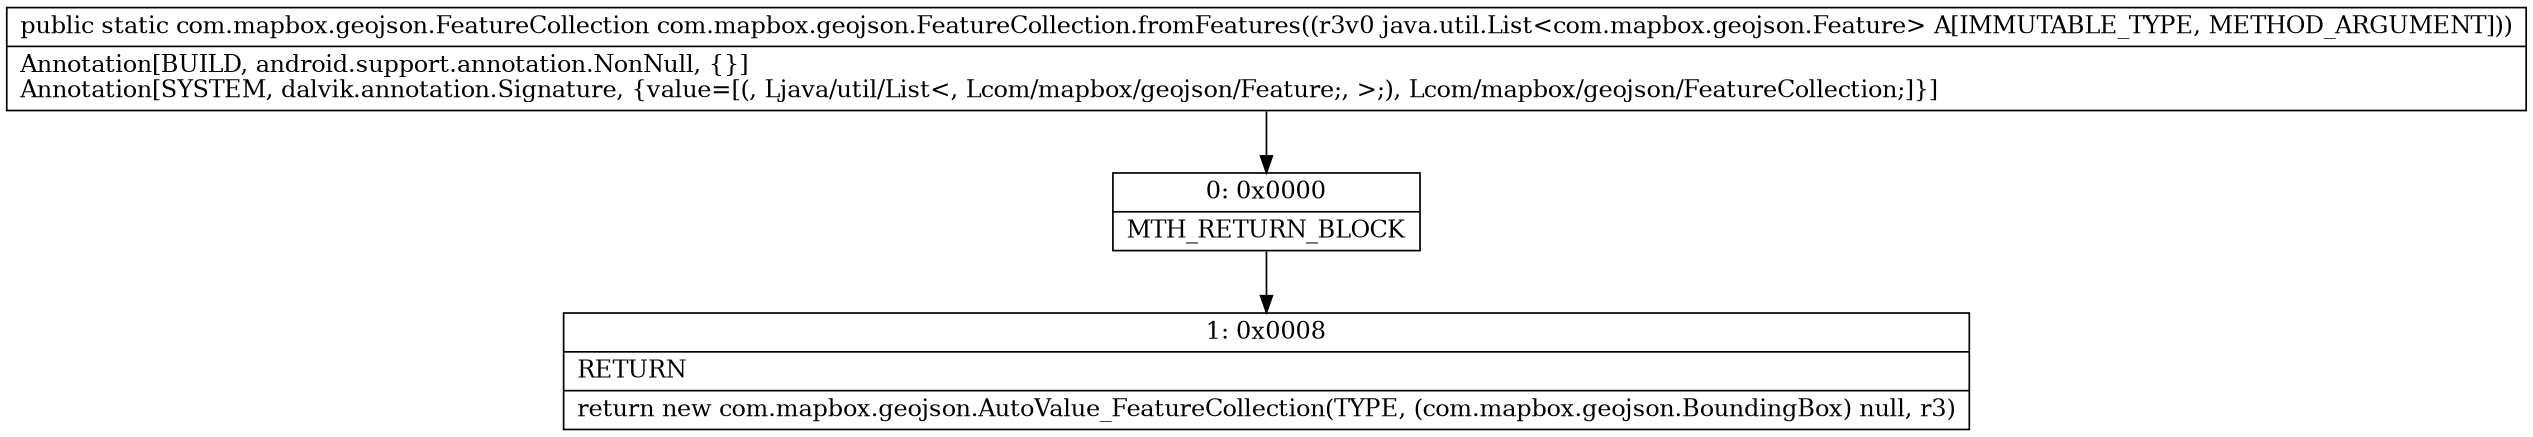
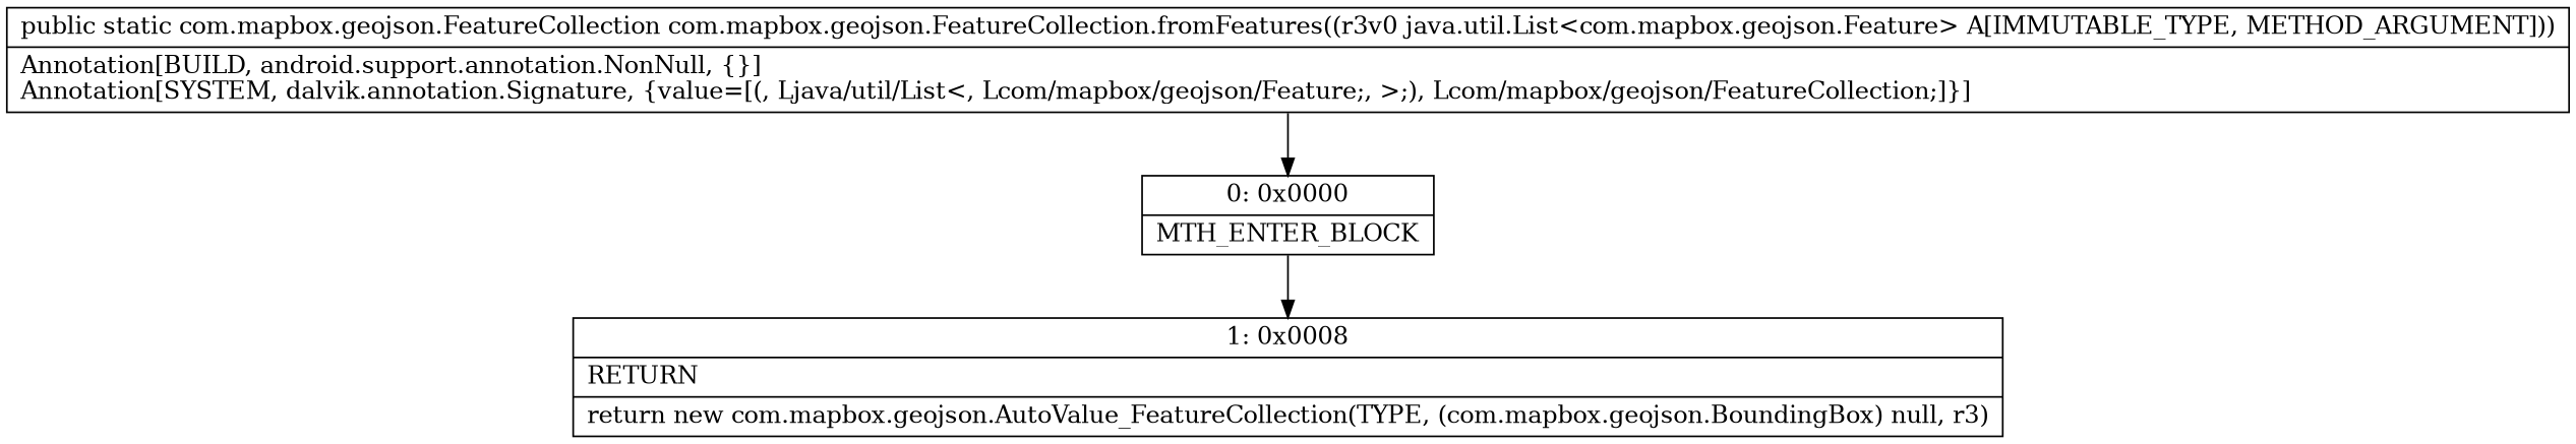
  digraph {
    node [shape=record]
-   n1 [label="{0\:\ 0x0000|MTH_RETURN_BLOCK\l}"]
+   n1 [label="{0\:\ 0x0000|MTH_ENTER_BLOCK\l}"]
    n2 [label="{1\:\ 0x0008|RETURN\l|return new com.mapbox.geojson.AutoValue_FeatureCollection(TYPE, (com.mapbox.geojson.BoundingBox) null, r3)\l}"]
    n3 [label="{public static com.mapbox.geojson.FeatureCollection com.mapbox.geojson.FeatureCollection.fromFeatures((r3v0 java.util.List\<com.mapbox.geojson.Feature\> A[IMMUTABLE_TYPE, METHOD_ARGUMENT]))  | Annotation[BUILD, android.support.annotation.NonNull, \{\}]\lAnnotation[SYSTEM, dalvik.annotation.Signature, \{value=[(, Ljava\/util\/List\<, Lcom\/mapbox\/geojson\/Feature;, \>;), Lcom\/mapbox\/geojson\/FeatureCollection;]\}]\l}"]
    n1 -> n2
    n3 -> n1
  }
